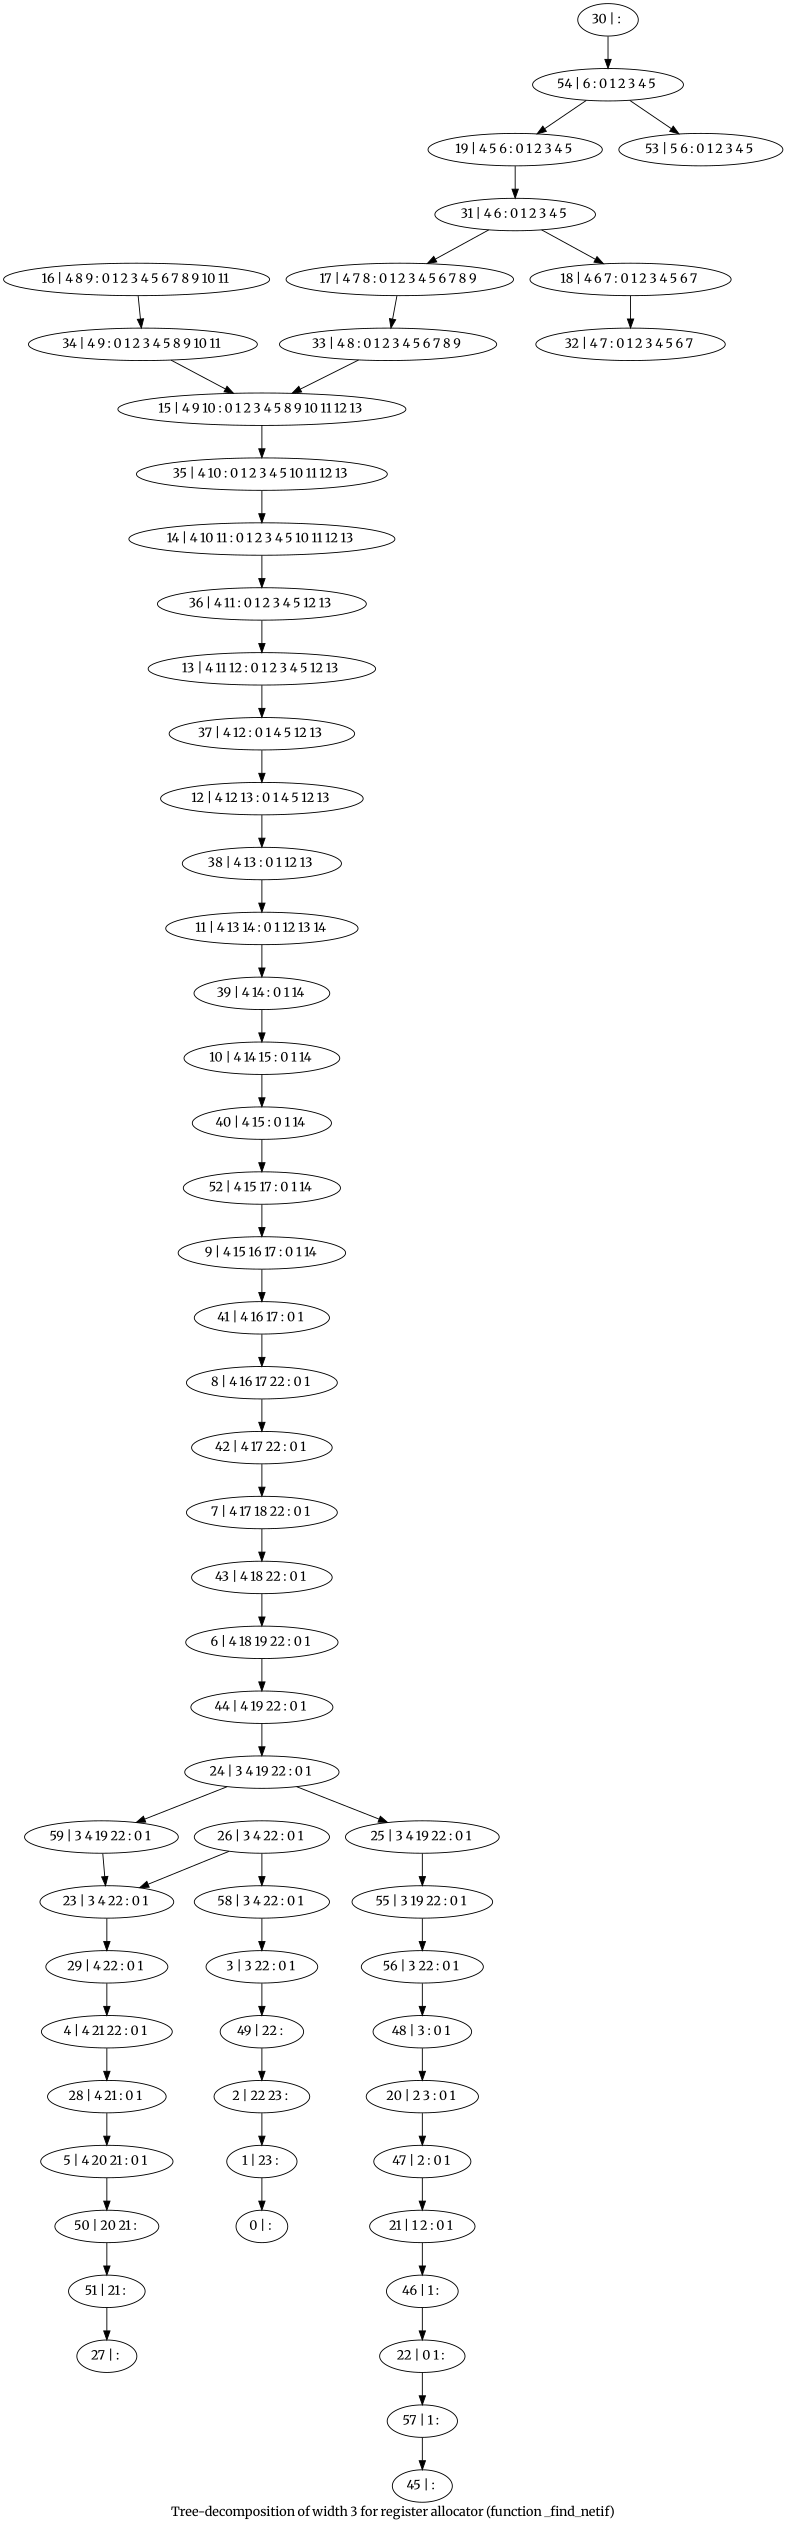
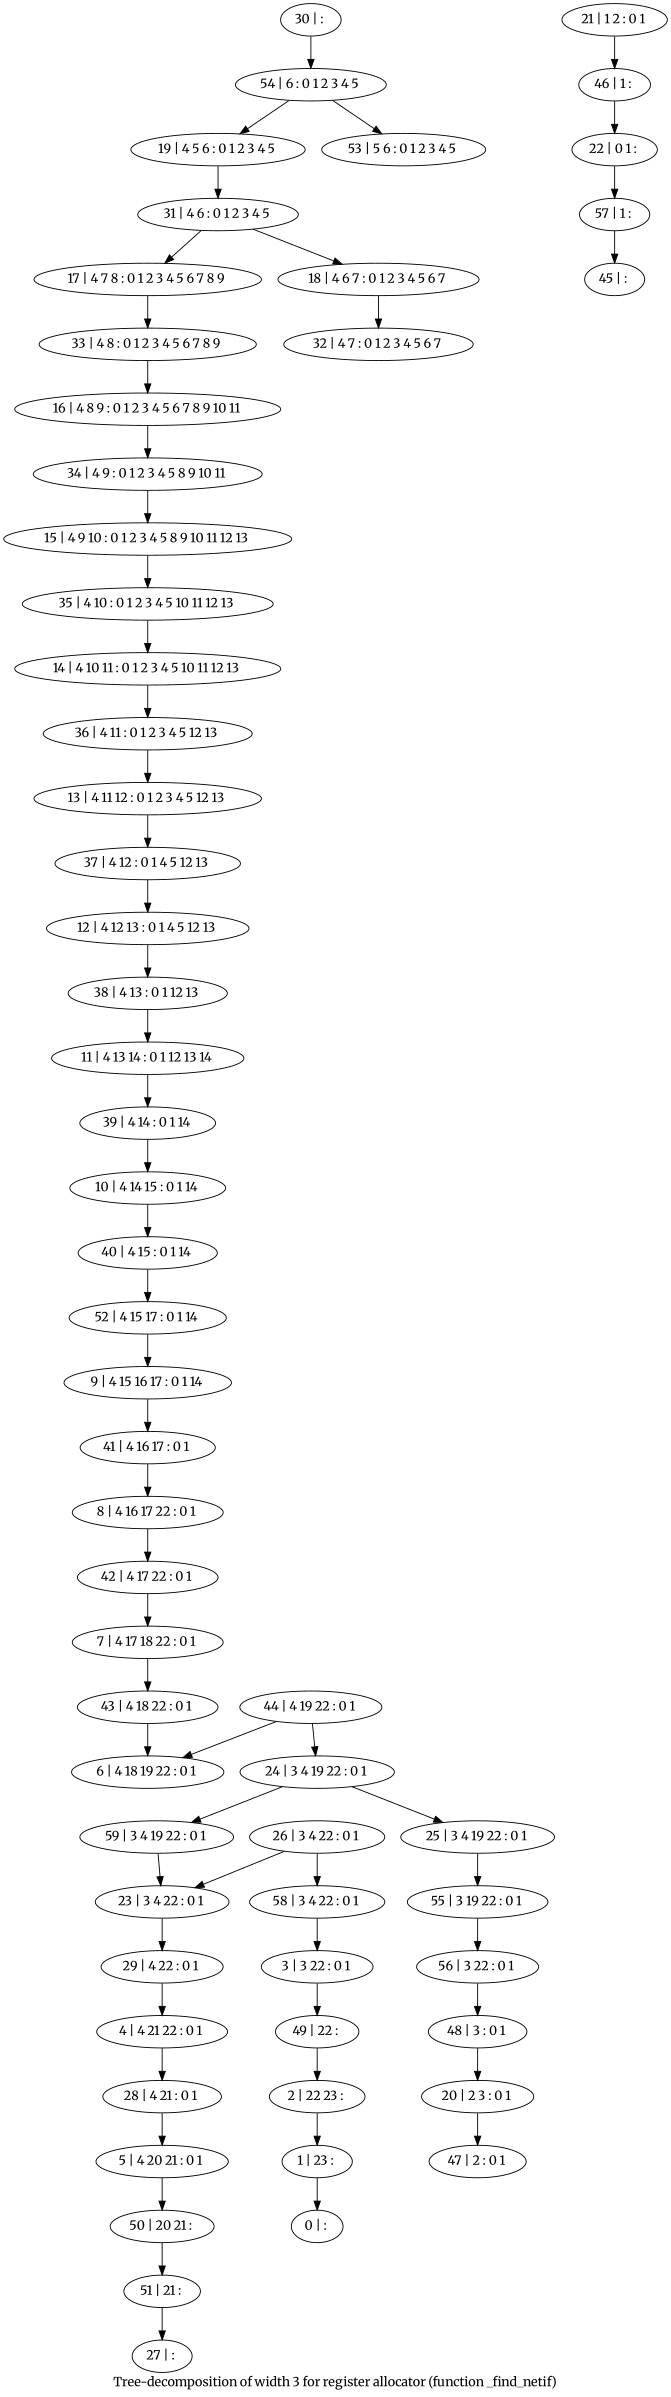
  digraph {
    fontname=Merriweather
    label="Tree-decomposition of width 3 for register allocator (function _find_netif)"
    node [fontname=Merriweather]
    edge [fontname=Merriweather]
    n1 [label="0 | : "]
    n2 [label="1 | 23 : "]
    n3 [label="2 | 22 23 : "]
    n4 [label="3 | 3 22 : 0 1 "]
    n5 [label="49 | 22 : "]
    n6 [label="4 | 4 21 22 : 0 1 "]
    n7 [label="28 | 4 21 : 0 1 "]
    n8 [label="5 | 4 20 21 : 0 1 "]
    n9 [label="50 | 20 21 : "]
    n10 [label="51 | 21 : "]
    n11 [label="6 | 4 18 19 22 : 0 1 "]
    n12 [label="44 | 4 19 22 : 0 1 "]
    n13 [label="24 | 3 4 19 22 : 0 1 "]
    n14 [label="7 | 4 17 18 22 : 0 1 "]
    n15 [label="43 | 4 18 22 : 0 1 "]
    n16 [label="8 | 4 16 17 22 : 0 1 "]
    n17 [label="42 | 4 17 22 : 0 1 "]
    n18 [label="9 | 4 15 16 17 : 0 1 14 "]
    n19 [label="41 | 4 16 17 : 0 1 "]
    n20 [label="10 | 4 14 15 : 0 1 14 "]
    n21 [label="40 | 4 15 : 0 1 14 "]
    n22 [label="52 | 4 15 17 : 0 1 14 "]
    n23 [label="11 | 4 13 14 : 0 1 12 13 14 "]
    n24 [label="39 | 4 14 : 0 1 14 "]
    n25 [label="12 | 4 12 13 : 0 1 4 5 12 13 "]
    n26 [label="38 | 4 13 : 0 1 12 13 "]
    n27 [label="13 | 4 11 12 : 0 1 2 3 4 5 12 13 "]
    n28 [label="37 | 4 12 : 0 1 4 5 12 13 "]
    n29 [label="14 | 4 10 11 : 0 1 2 3 4 5 10 11 12 13 "]
    n30 [label="36 | 4 11 : 0 1 2 3 4 5 12 13 "]
    n31 [label="15 | 4 9 10 : 0 1 2 3 4 5 8 9 10 11 12 13 "]
    n32 [label="35 | 4 10 : 0 1 2 3 4 5 10 11 12 13 "]
    n33 [label="16 | 4 8 9 : 0 1 2 3 4 5 6 7 8 9 10 11 "]
    n34 [label="34 | 4 9 : 0 1 2 3 4 5 8 9 10 11 "]
    n35 [label="17 | 4 7 8 : 0 1 2 3 4 5 6 7 8 9 "]
    n36 [label="33 | 4 8 : 0 1 2 3 4 5 6 7 8 9 "]
    n37 [label="18 | 4 6 7 : 0 1 2 3 4 5 6 7 "]
    n38 [label="32 | 4 7 : 0 1 2 3 4 5 6 7 "]
    n39 [label="19 | 4 5 6 : 0 1 2 3 4 5 "]
    n40 [label="31 | 4 6 : 0 1 2 3 4 5 "]
    n41 [label="20 | 2 3 : 0 1 "]
    n42 [label="47 | 2 : 0 1 "]
    n43 [label="21 | 1 2 : 0 1 "]
    n44 [label="46 | 1 : "]
    n45 [label="22 | 0 1 : "]
    n46 [label="57 | 1 : "]
    n47 [label="45 | : "]
    n48 [label="23 | 3 4 22 : 0 1 "]
    n49 [label="29 | 4 22 : 0 1 "]
    n50 [label="25 | 3 4 19 22 : 0 1 "]
    n51 [label="59 | 3 4 19 22 : 0 1 "]
    n52 [label="55 | 3 19 22 : 0 1 "]
    n53 [label="56 | 3 22 : 0 1 "]
    n54 [label="26 | 3 4 22 : 0 1 "]
    n55 [label="58 | 3 4 22 : 0 1 "]
    n56 [label="27 | : "]
    n57 [label="30 | : "]
    n58 [label="54 | 6 : 0 1 2 3 4 5 "]
    n59 [label="53 | 5 6 : 0 1 2 3 4 5 "]
    n60 [label="48 | 3 : 0 1 "]
    n2 -> n1
    n3 -> n2
    n4 -> n5
    n5 -> n3
    n6 -> n7
    n7 -> n8
    n8 -> n9
    n9 -> n10
    n10 -> n56
-   n11 -> n12
+   n12 -> n11
    n12 -> n13
    n13 -> n50
    n13 -> n51
    n14 -> n15
    n15 -> n11
    n16 -> n17
    n17 -> n14
    n18 -> n19
    n19 -> n16
    n20 -> n21
    n21 -> n22
    n22 -> n18
    n23 -> n24
    n24 -> n20
    n25 -> n26
    n26 -> n23
    n27 -> n28
    n28 -> n25
    n29 -> n30
    n30 -> n27
    n31 -> n32
    n32 -> n29
    n33 -> n34
    n34 -> n31
    n35 -> n36
-   n36 -> n31
+   n36 -> n33
    n37 -> n38
    n39 -> n40
    n40 -> n35
    n40 -> n37
    n41 -> n42
-   n42 -> n43
    n43 -> n44
    n44 -> n45
    n45 -> n46
    n46 -> n47
    n48 -> n49
    n49 -> n6
    n50 -> n52
    n51 -> n48
    n52 -> n53
    n53 -> n60
    n54 -> n48
    n54 -> n55
    n55 -> n4
    n57 -> n58
    n58 -> n39
    n58 -> n59
    n60 -> n41
  }
